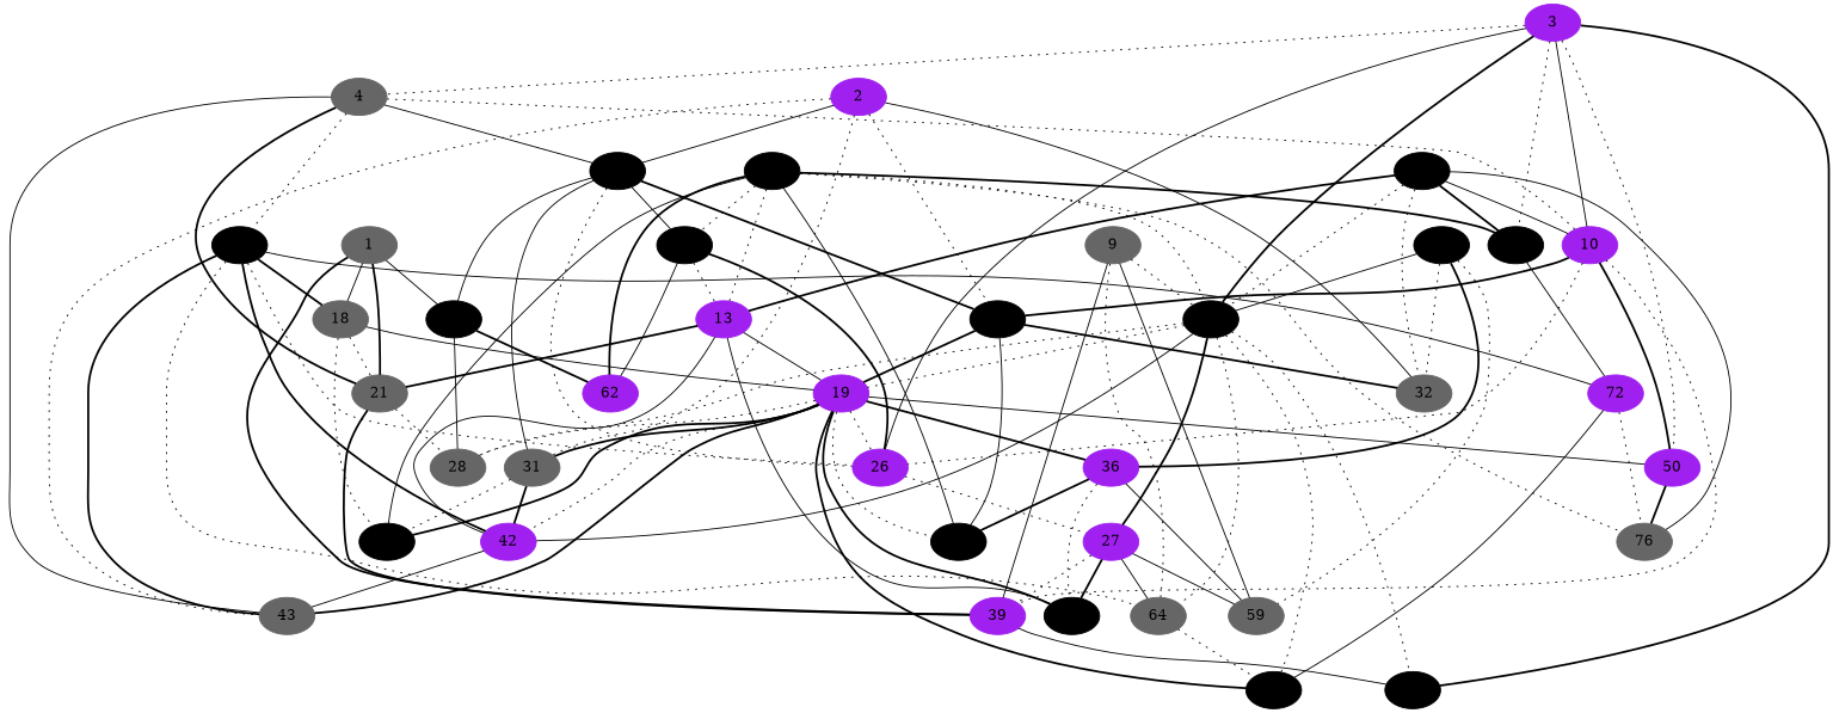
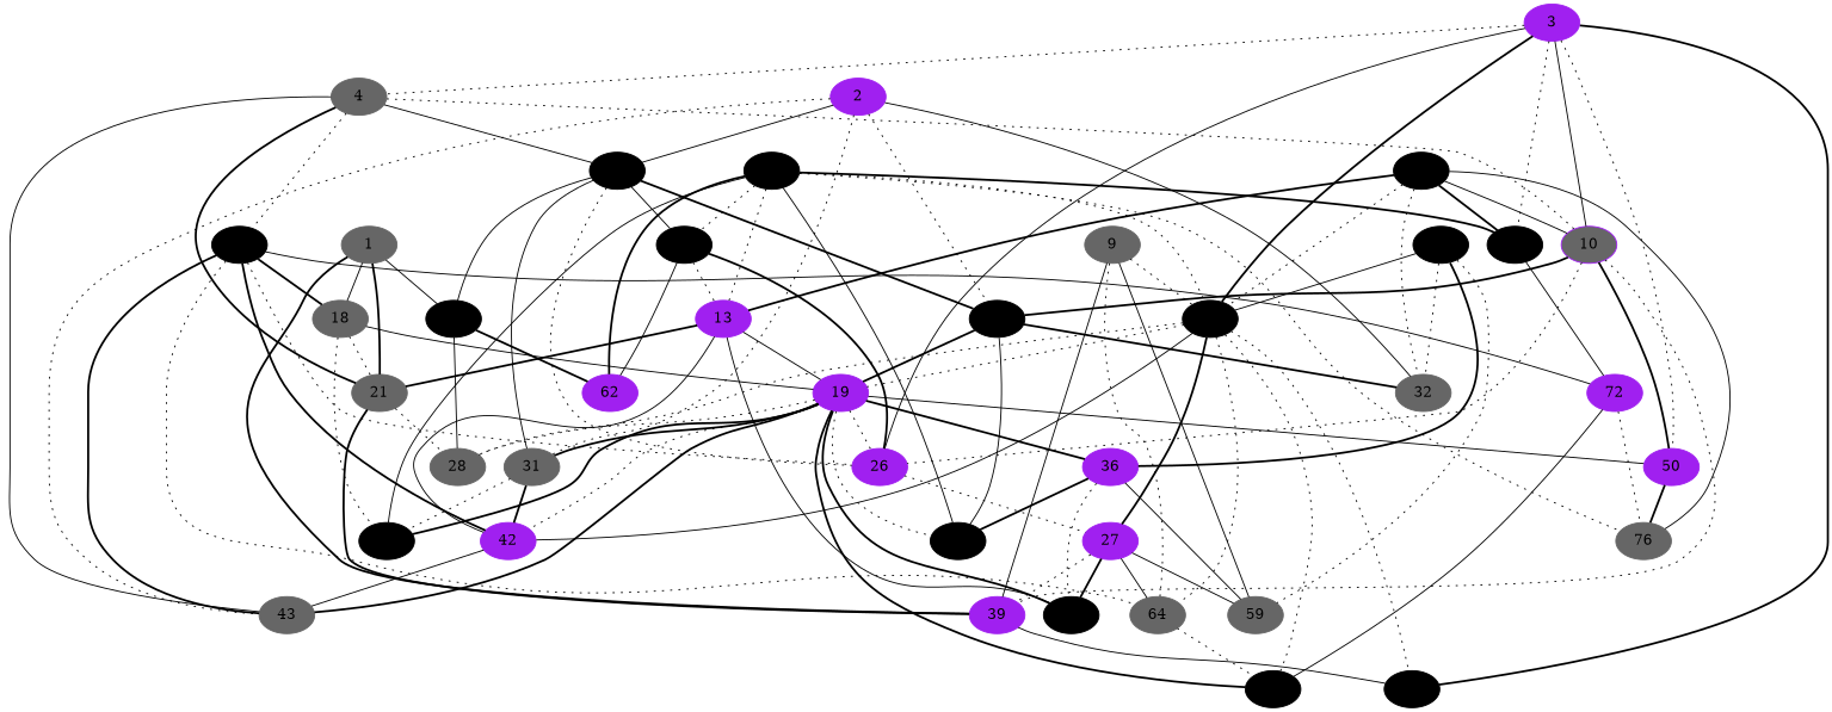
  graph {
    node [color=black style=filled]
    edge [style=dotted]
    18 [color=gray40 super="+65"]
    21 [color=gray40 super="+66"]
    40
    19 [color=purple super="+45+23+29"]
    1 [color=gray40]
    22
    39 [color=purple super="+75"]
    28 [color=gray40]
    62 [color=purple]
    54
    2 [color=purple super="+41"]
    6 [super="+81+58"]
    15 [super="+33+17"]
    31 [color=gray40 super="+69"]
    32 [color=gray40]
    43 [color=gray40 super="+74"]
    26 [color=purple super="+56+46"]
    11 [super="+38+61"]
    71
    42 [color=purple super="+57"]
    3 [color=purple super="+20+48"]
    4 [color=gray40 super="+68"]
-   10 [color=purple super="+30+63"]
+   10 [color=purple super="+30+63" fillcolor=gray40]
    16 [super="+53+60+25"]
    35
    50 [color=purple]
    5 [super="+79+55"]
    64 [color=gray40 super="+67"]
    27 [color=purple super="+34"]
    73
    72 [color=purple]
    76 [color=gray40]
    13 [color=purple super="+14+52"]
    7 [super="+77+24"]
    51
    8 [super="+78"]
    9 [color=gray40]
    59 [color=gray40]
    12
    36 [color=purple super="+37"]
    18 -- 21
    18 -- 40
    18 -- 19 [style=solid weight=2]
    21 -- 39 [style=bold]
    21 -- 28
    19 -- 40 [style=bold]
    19 -- 28
    19 -- 31 [style=bold]
    19 -- 43 [style=bold weight=2]
    19 -- 26
    19 -- 71
    19 -- 42
    19 -- 50 [style=solid]
    19 -- 73 [style=bold]
    19 -- 51 [style=bold]
    19 -- 36 [style=bold weight=2]
    1 -- 18 [style=solid]
    1 -- 21 [style=bold]
    1 -- 22 [style=solid]
    1 -- 39 [style=bold]
    22 -- 28 [style=solid]
    22 -- 62 [style=bold]
    39 -- 54 [style=solid]
    2 -- 6 [style=solid]
    2 -- 15
    2 -- 31 [weight=2]
    2 -- 32 [style=solid]
    2 -- 43
    6 -- 22 [style=solid]
    6 -- 15 [style=bold weight=2]
    6 -- 31 [style=solid]
    6 -- 26
    6 -- 11 [style=solid]
    15 -- 19 [style=bold]
    15 -- 32 [style=bold]
    15 -- 71 [style=solid]
    31 -- 40
    31 -- 42 [style=bold]
    26 -- 27
    11 -- 62 [style=solid weight=2]
    11 -- 26 [style=bold weight=2]
    11 -- 13 [weight=2]
    42 -- 43 [style=solid]
    3 -- 54 [style=bold weight=2]
    3 -- 26 [style=solid]
    3 -- 4
    3 -- 10 [style=solid]
    3 -- 16 [style=bold]
    3 -- 35
    3 -- 50
    4 -- 21 [style=bold]
    4 -- 6 [style=solid]
    4 -- 43 [style=solid]
    4 -- 10
    4 -- 5
    10 -- 39
    10 -- 15 [style=bold weight=2]
    10 -- 26
    10 -- 50 [style=bold]
    16 -- 19
    16 -- 28
    16 -- 54
    16 -- 42 [style=solid]
    16 -- 64
    16 -- 27 [style=bold]
    16 -- 73
    35 -- 72 [style=solid]
    50 -- 76 [style=bold]
    5 -- 18 [style=bold]
    5 -- 43 [style=bold]
    5 -- 26
    5 -- 42 [style=bold]
    5 -- 64 [weight=2]
    5 -- 72 [style=solid]
    64 -- 73
    27 -- 39
    27 -- 64 [style=solid]
    27 -- 51 [style=bold]
    27 -- 59 [style=solid]
    72 -- 73 [style=solid]
    72 -- 76
    13 -- 21 [style=bold]
    13 -- 19 [style=solid]
    13 -- 42 [style=solid]
    13 -- 51 [style=solid]
    7 -- 40 [style=solid]
    7 -- 62 [style=bold]
    7 -- 11
    7 -- 71 [style=solid]
    7 -- 16
    7 -- 35 [style=bold]
    7 -- 76
    7 -- 13
    8 -- 32
    8 -- 10 [style=solid]
    8 -- 16
    8 -- 35 [style=bold]
    8 -- 76 [style=solid]
    8 -- 13 [style=bold]
    9 -- 39 [style=solid]
    9 -- 16
    9 -- 64
    9 -- 59 [style=solid]
    12 -- 32
    12 -- 16 [style=solid]
    12 -- 59
    12 -- 36 [style=bold]
    36 -- 71 [style=bold]
    36 -- 51
    36 -- 59 [style=solid]
  }
